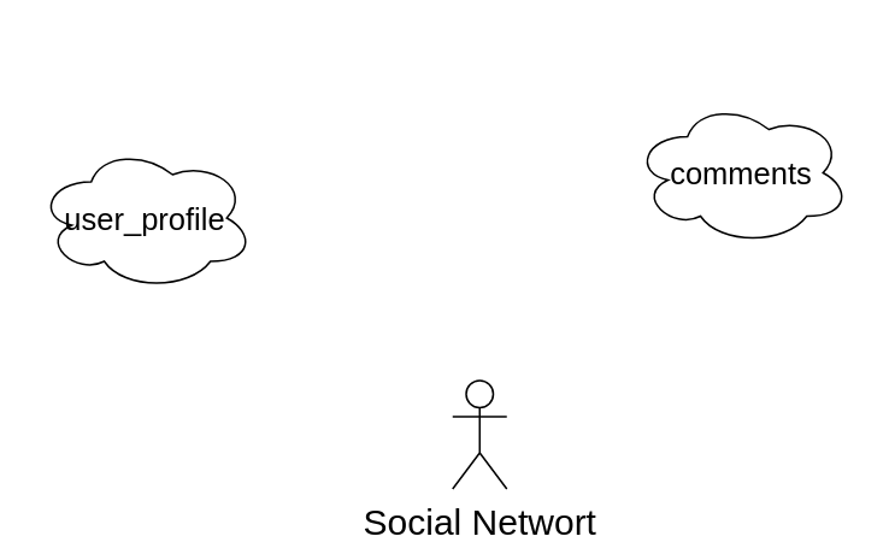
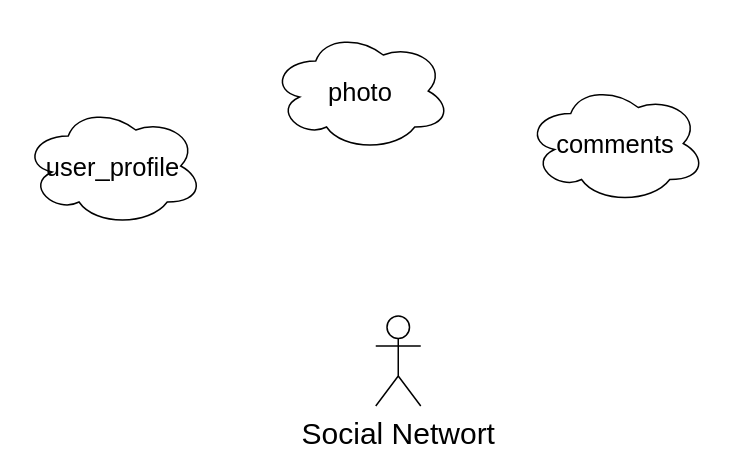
  <mxCell id="0" />
  <mxCell id="1" parent="0" />
  <mxCell id="2" value="Social Networt" style="shape=umlActor;verticalLabelPosition=bottom;verticalAlign=top;html=1;outlineConnect=0;sketch=0;hachureGap=4;fontFamily=Helvetica;fontSize=20;" vertex="1" parent="1"><mxGeometry x="250" y="210" width="30" height="60" as="geometry" /></mxCell>
- <mxCell id="3" value="&lt;font style=&quot;font-size: 17px&quot;&gt;user_profile&lt;/font&gt;" style="ellipse;shape=cloud;whiteSpace=wrap;html=1;sketch=0;hachureGap=4;fontFamily=Helvetica;fontSize=20;" vertex="1" parent="1"><mxGeometry x="20" y="80" width="120" height="80" as="geometry" /></mxCell>
+ <mxCell id="3" value="&lt;font style=&quot;font-size: 17px&quot;&gt;user_profile&lt;/font&gt;" style="ellipse;shape=cloud;whiteSpace=wrap;html=1;sketch=0;hachureGap=4;fontFamily=Helvetica;fontSize=20;" vertex="1" parent="1"><mxGeometry x="15" y="70" width="120" height="80" as="geometry" /></mxCell>
+ <mxCell id="4" value="&lt;font style=&quot;font-size: 17px&quot;&gt;photo&lt;/font&gt;" style="ellipse;shape=cloud;whiteSpace=wrap;html=1;sketch=0;hachureGap=4;fontFamily=Helvetica;fontSize=20;" vertex="1" parent="1"><mxGeometry x="180" y="20" width="120" height="80" as="geometry" /></mxCell>
  <mxCell id="5" value="&lt;font style=&quot;font-size: 17px&quot;&gt;comments&lt;/font&gt;" style="ellipse;shape=cloud;whiteSpace=wrap;html=1;sketch=0;hachureGap=4;fontFamily=Helvetica;fontSize=20;" vertex="1" parent="1"><mxGeometry x="350" y="55" width="120" height="80" as="geometry" /></mxCell>
